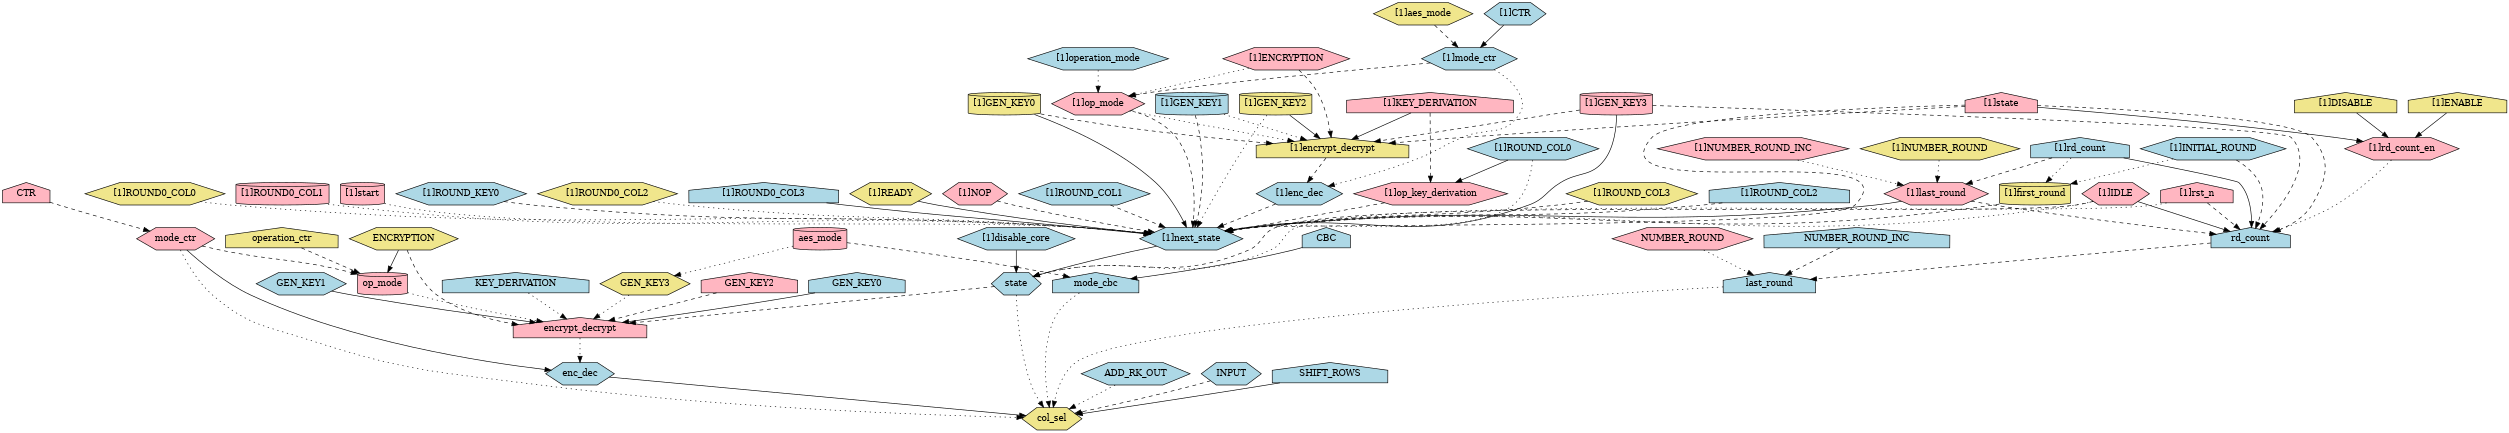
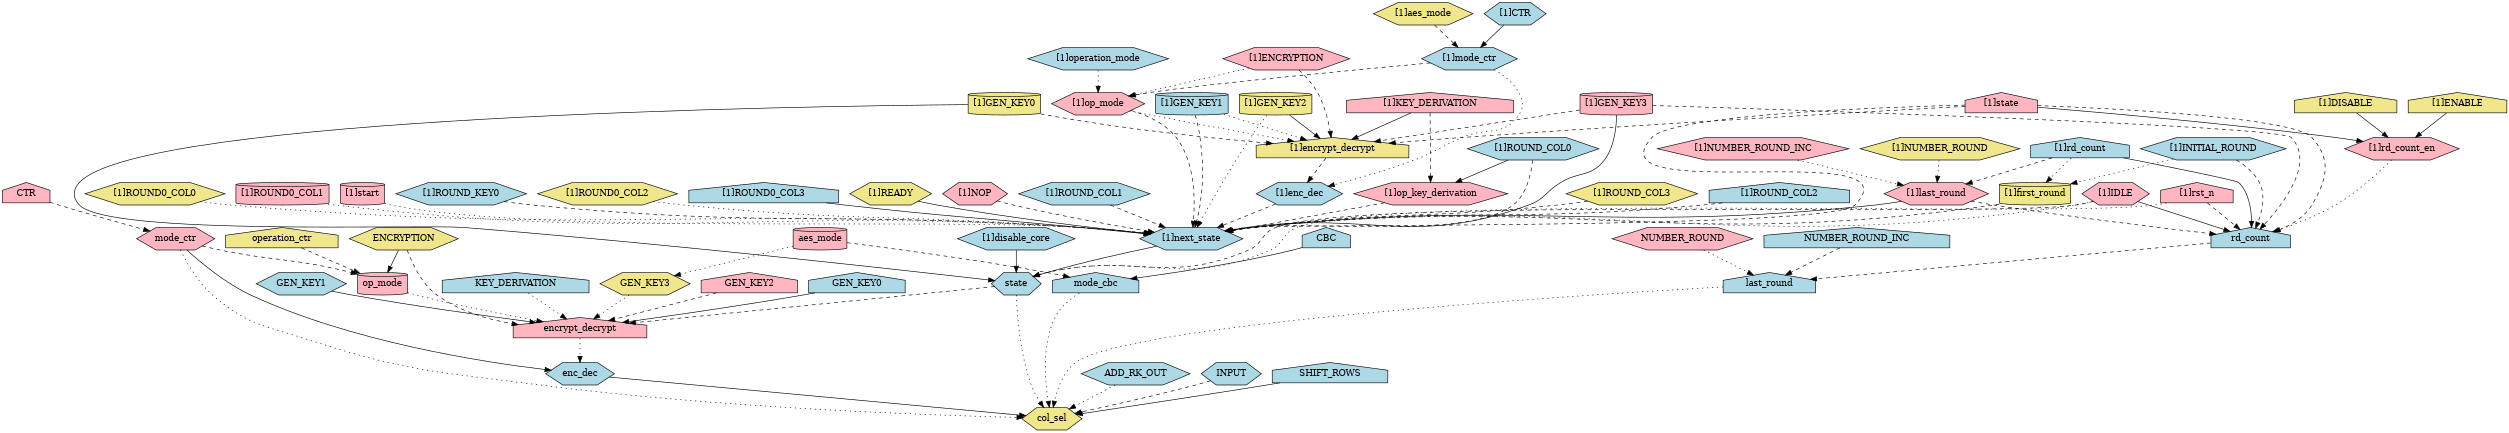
  strict digraph {
    fontname="DejaVu Serif"
    node [complexity=46 fillcolor=lightblue fontname="DejaVu Serif" importance=1.54527397527 rank=0.0140054413711 shape=hexagon style=filled]
    edge [fontname="DejaVu Serif" style=dashed]
    "[1]ROUND_COL1" [complexity=56 rank=0.0275941781297]
    "[1]next_state" [complexity=48 importance=0.768978489475 rank=0.0160203851974]
    state [importance=0.690184653891 rank=0.015004014215]
    col_sel [complexity=0 fillcolor=khaki importance=0.0377457463541 rank=0.0]
    encrypt_decrypt [complexity=33 fillcolor=lightpink importance=0.636933306756 rank=0.0193010092956 shape=house]
    "[1]ROUND_COL0" [complexity=60 importance=2.31425246474 rank=0.0385708744123]
    "[1]op_key_derivation" [complexity=52 fillcolor=lightpink importance=0.778343808195 rank=0.0149681501576]
    "[1]ROUND_COL3" [complexity=60 fillcolor=khaki importance=2.31425246474 rank=0.0385708744123]
    "[1]ROUND_COL2" [complexity=56 rank=0.0275941781297 shape=house]
    "[1]ROUND0_COL0" [complexity=54 fillcolor=khaki rank=0.0286161847271]
    "[1]ROUND0_COL1" [complexity=56 fillcolor=lightpink rank=0.0275941781297 shape=cylinder]
    CTR [complexity=53 fillcolor=lightpink importance=0.670316571733 rank=0.0126474824855 shape=house]
    mode_ctr [complexity=50 fillcolor=lightpink importance=0.662999575418 rank=0.0132599915084]
    enc_dec [complexity=30 importance=0.620115533498 rank=0.0206705177833]
    op_mode [fillcolor=lightpink importance=0.650195098885 rank=0.0141346760627 shape=cylinder]
    "[1]start" [complexity=49 fillcolor=lightpink importance=4.62118793317 rank=0.0943099578197 shape=cylinder]
    "[1]ROUND_KEY0" [complexity=64 importance=3.08323095422 rank=0.0481754836596]
    last_round [complexity=28 importance=0.847850519954 rank=0.0302803757126 shape=house]
    mode_cbc [complexity=20 importance=0.390261940073 rank=0.0195130970037 shape=house]
    NUMBER_ROUND [complexity=33 fillcolor=lightpink importance=0.855167516269 rank=0.0259141671597]
    "[1]operation_mode" [complexity=59 importance=0.798922596639 rank=0.01354106096]
    "[1]op_mode" [complexity=55 fillcolor=lightpink importance=0.791605600324 rank=0.0143928290968]
    "[1]encrypt_decrypt" [complexity=93 fillcolor=khaki importance=9.26074323879 rank=0.0995778842881 shape=house]
    "[1]enc_dec" [complexity=90 importance=9.24392546554 rank=0.10271028295]
    GEN_KEY2 [fillcolor=lightpink importance=0.644250303071 shape=house]
    "[1]last_round" [complexity=55 fillcolor=lightpink importance=3.86233654754 rank=0.0702243008644]
    rd_count [complexity=33 importance=0.87033351198 rank=0.0263737427873 shape=house]
    GEN_KEY0 [importance=0.644250303071 shape=house]
    GEN_KEY1 [importance=0.644250303071]
    "[1]IDLE" [complexity=54 fillcolor=lightpink importance=2.31425246474 rank=0.0428565271248]
    KEY_DERIVATION [importance=0.644250303071 shape=house]
    "[1]mode_ctr" [complexity=59 importance=0.804410076856 rank=0.0136340690993]
    "[1]ROUND0_COL2" [complexity=56 fillcolor=khaki rank=0.0275941781297]
    "[1]disable_core" [complexity=47 importance=1.3876863041 rank=0.0295252405127]
    "[1]DISABLE" [complexity=36 fillcolor=khaki importance=0.886306143148 rank=0.0246196150875 shape=house]
    "[1]rd_count_en" [complexity=34 fillcolor=lightpink importance=0.878989146834 rank=0.0258526219657]
    "[1]ROUND0_COL3" [complexity=58 importance=2.31425246474 rank=0.0399009045645 shape=house]
    GEN_KEY3 [fillcolor=khaki importance=0.644250303071]
    "[1]rd_count" [complexity=52 importance=1.5717868709 rank=0.0302266705942 shape=house]
    "[1]first_round" [complexity=49 fillcolor=khaki importance=1.54930387887 rank=0.0316184465076 shape=cylinder]
    "[1]READY" [complexity=58 fillcolor=khaki importance=2.31425246474 rank=0.0399009045645]
    "[1]rst_n" [complexity=47 fillcolor=lightpink importance=2.07787095799 rank=0.0442100203827 shape=house]
    "[1]INITIAL_ROUND" [complexity=52 importance=1.55662087519 rank=0.0299350168305]
    "[1]aes_mode" [complexity=62 fillcolor=khaki importance=0.811727073171 rank=0.0130923721479]
    "[1]NUMBER_ROUND" [complexity=60 fillcolor=khaki importance=3.86965354385 rank=0.0644942257309]
    NUMBER_ROUND_INC [complexity=33 importance=0.855167516269 rank=0.0259141671597 shape=house]
    ADD_RK_OUT [complexity=28 importance=0.384774459856 rank=0.0137419449948]
    "[1]CTR" [complexity=62 importance=0.811727073171 rank=0.0130923721479]
    "[1]GEN_KEY0" [complexity=106 fillcolor=khaki importance=9.26806023511 rank=0.0874345305199 shape=cylinder]
    "[1]NUMBER_ROUND_INC" [complexity=60 fillcolor=lightpink importance=3.86965354385 rank=0.0644942257309]
    INPUT [complexity=10 importance=0.196045728085 rank=0.0196045728085]
    "[1]NOP" [complexity=52 fillcolor=lightpink importance=0.77629548579 rank=0.0149287593421]
    "[1]state" [complexity=106 fillcolor=lightpink importance=9.31399458593 rank=0.0878678734522 shape=house]
    CBC [complexity=23 importance=0.397578936388 rank=0.0172860407125 shape=house]
    "[1]ENCRYPTION" [complexity=59 fillcolor=lightpink importance=0.798922596639 rank=0.01354106096]
    ENCRYPTION [complexity=50 fillcolor=khaki importance=0.6575120952 rank=0.013150241904]
    "[1]ENABLE" [complexity=38 fillcolor=khaki importance=1.76529528998 rank=0.0464551392101 shape=house]
    aes_mode [complexity=53 fillcolor=lightpink importance=0.670316571733 rank=0.0126474824855 shape=cylinder]
    SHIFT_ROWS [complexity=16 importance=0.158299981731 rank=0.00989374885819 shape=house]
    "[1]GEN_KEY1" [complexity=106 importance=9.26806023511 rank=0.0874345305199 shape=cylinder]
    "[1]GEN_KEY2" [complexity=106 fillcolor=khaki importance=9.26806023511 rank=0.0874345305199 shape=cylinder]
    "[1]GEN_KEY3" [complexity=106 fillcolor=lightpink importance=9.26806023511 rank=0.0874345305199 shape=cylinder]
    n63 [complexity=50 fillcolor=khaki importance=0.6575120952 label=operation_ctr rank=0.013150241904 shape=house]
    "[1]KEY_DERIVATION" [complexity=55 fillcolor=lightpink importance=0.785660804509 rank=0.0142847419002 shape=house]
    "[1]ROUND_COL1" -> "[1]next_state"
    "[1]next_state" -> state [style=solid]
    state -> col_sel [style=dotted]
    state -> encrypt_decrypt
    encrypt_decrypt -> enc_dec [style=dotted]
-   "[1]ROUND_COL0" -> "[1]next_state" [style=dotted]
+   "[1]ROUND_COL0" -> "[1]next_state"
    "[1]ROUND_COL0" -> "[1]op_key_derivation" [style=solid]
    "[1]op_key_derivation" -> "[1]next_state"
    "[1]ROUND_COL3" -> "[1]next_state"
    "[1]ROUND_COL2" -> "[1]next_state"
    "[1]ROUND0_COL0" -> "[1]next_state" [style=dotted]
    "[1]ROUND0_COL1" -> "[1]next_state" [style=dotted]
    CTR -> mode_ctr
    mode_ctr -> col_sel [style=dotted]
    mode_ctr -> enc_dec [style=solid]
    mode_ctr -> op_mode
    enc_dec -> col_sel [style=solid]
    op_mode -> encrypt_decrypt [style=dotted]
    "[1]start" -> "[1]next_state" [style=dotted]
    "[1]ROUND_KEY0" -> "[1]next_state"
    last_round -> col_sel [style=dotted]
    mode_cbc -> col_sel [style=dotted]
    NUMBER_ROUND -> last_round [style=dotted]
    "[1]operation_mode" -> "[1]op_mode" [style=dotted]
    "[1]op_mode" -> "[1]next_state"
    "[1]op_mode" -> "[1]encrypt_decrypt" [style=dotted]
    "[1]encrypt_decrypt" -> "[1]enc_dec"
    "[1]enc_dec" -> "[1]next_state"
    GEN_KEY2 -> encrypt_decrypt
    "[1]last_round" -> "[1]next_state" [style=solid]
    "[1]last_round" -> rd_count
    rd_count -> last_round
    GEN_KEY0 -> encrypt_decrypt [style=solid]
    GEN_KEY1 -> encrypt_decrypt [style=solid]
    "[1]IDLE" -> "[1]next_state" [style=dotted]
    "[1]IDLE" -> state
    "[1]IDLE" -> rd_count [style=solid]
    KEY_DERIVATION -> encrypt_decrypt [style=dotted]
    "[1]mode_ctr" -> "[1]op_mode"
    "[1]mode_ctr" -> "[1]enc_dec" [style=dotted]
    "[1]ROUND0_COL2" -> "[1]next_state" [style=dotted]
    "[1]disable_core" -> state [style=solid]
    "[1]DISABLE" -> "[1]rd_count_en" [style=solid]
    "[1]rd_count_en" -> rd_count [style=dotted]
    "[1]ROUND0_COL3" -> "[1]next_state" [style=solid]
    GEN_KEY3 -> encrypt_decrypt [style=dotted]
    "[1]rd_count" -> "[1]last_round"
    "[1]rd_count" -> rd_count [style=solid]
    "[1]rd_count" -> "[1]first_round" [style=dotted]
    "[1]first_round" -> "[1]next_state"
    "[1]READY" -> "[1]next_state" [style=solid]
    "[1]rst_n" -> state [style=dotted]
    "[1]rst_n" -> rd_count
    "[1]INITIAL_ROUND" -> rd_count
    "[1]INITIAL_ROUND" -> "[1]first_round" [style=dotted]
    "[1]aes_mode" -> "[1]mode_ctr"
    "[1]NUMBER_ROUND" -> "[1]last_round" [style=dotted]
    NUMBER_ROUND_INC -> last_round
    ADD_RK_OUT -> col_sel [style=dotted]
    "[1]CTR" -> "[1]mode_ctr" [style=solid]
-   "[1]GEN_KEY0" -> "[1]next_state" [style=solid]
+   "[1]GEN_KEY0" -> state [style=solid]
    "[1]GEN_KEY0" -> "[1]encrypt_decrypt"
    "[1]NUMBER_ROUND_INC" -> "[1]last_round" [style=dotted]
    INPUT -> col_sel
    "[1]NOP" -> "[1]next_state"
    "[1]state" -> "[1]next_state"
    "[1]state" -> "[1]encrypt_decrypt"
    "[1]state" -> rd_count
    "[1]state" -> "[1]rd_count_en" [style=solid]
    CBC -> mode_cbc [style=solid]
    "[1]ENCRYPTION" -> "[1]op_mode" [style=dotted]
    "[1]ENCRYPTION" -> "[1]encrypt_decrypt"
    ENCRYPTION -> encrypt_decrypt
    ENCRYPTION -> op_mode [style=solid]
    "[1]ENABLE" -> "[1]rd_count_en" [style=solid]
    aes_mode -> mode_cbc
    aes_mode -> GEN_KEY3 [style=dotted]
    SHIFT_ROWS -> col_sel [style=solid]
    "[1]GEN_KEY1" -> "[1]next_state"
    "[1]GEN_KEY1" -> "[1]encrypt_decrypt" [style=dotted]
    "[1]GEN_KEY2" -> "[1]next_state" [style=dotted]
    "[1]GEN_KEY2" -> "[1]encrypt_decrypt" [style=solid]
    "[1]GEN_KEY3" -> "[1]next_state" [style=solid]
    "[1]GEN_KEY3" -> "[1]encrypt_decrypt"
    "[1]GEN_KEY3" -> rd_count
    n63 -> op_mode
    "[1]KEY_DERIVATION" -> "[1]op_key_derivation"
    "[1]KEY_DERIVATION" -> "[1]encrypt_decrypt" [style=solid]
  }
